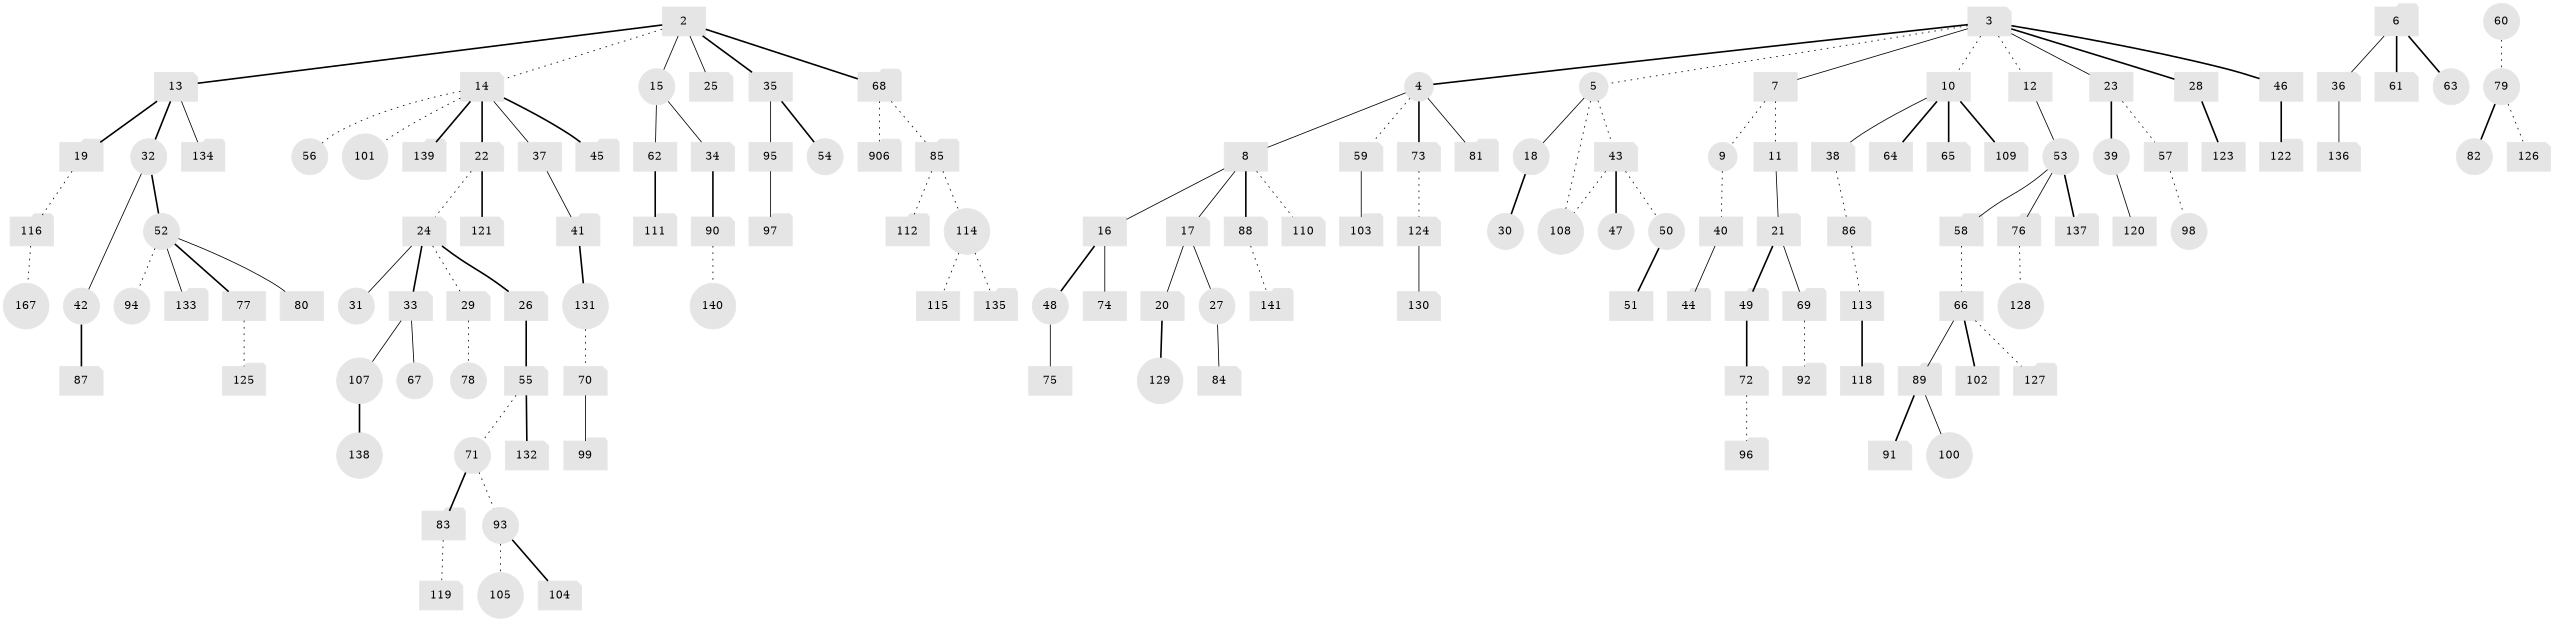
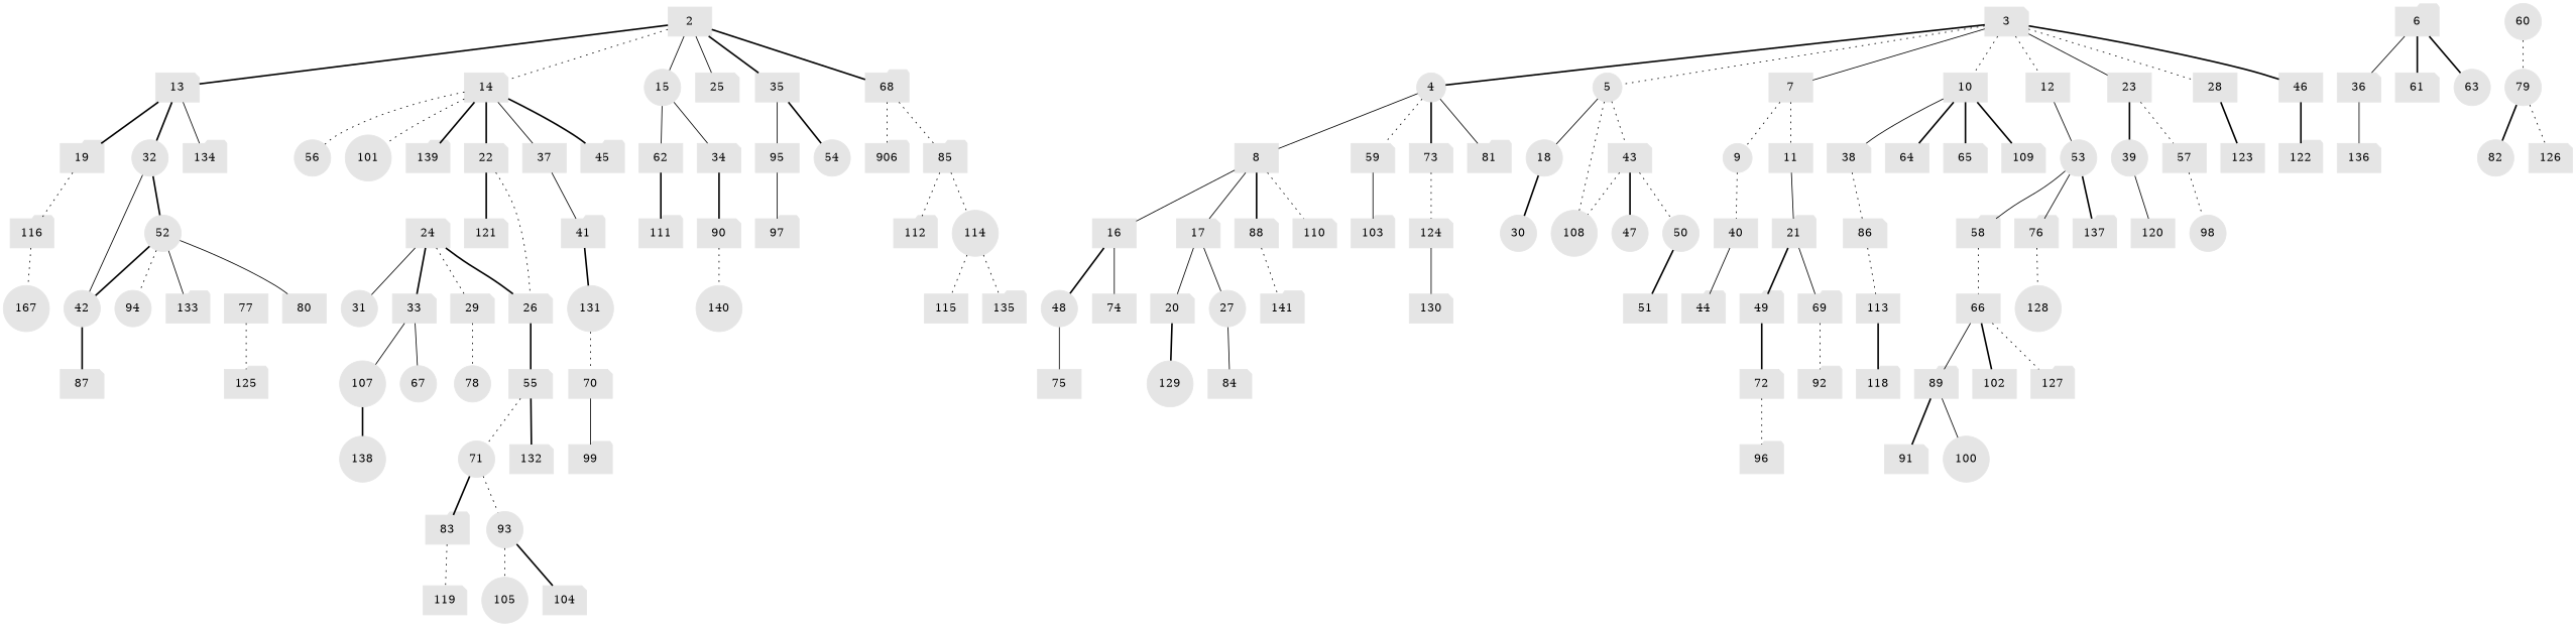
  graph {
    node [color=gray90 shape=circle style=filled]
    edge [style=dotted]
    2 [shape=box]
    13 [shape=note]
    14 [shape=note]
    15
    25 [shape=note]
    35 [shape=box]
    68 [shape=folder]
    3 [shape=note]
    4
    5
    7 [shape=box]
    10 [shape=box]
    12 [shape=box]
    23 [shape=box]
    28 [shape=box]
    46 [shape=box]
    6 [shape=folder]
    36 [shape=note]
    61 [shape=note]
    63
    19 [shape=folder]
    32
    134 [shape=folder]
    22 [shape=note]
    37 [shape=box]
    45 [shape=folder]
    56
    101
    139 [shape=folder]
    34 [shape=note]
    62 [shape=box]
    54
    95 [shape=box]
    85 [shape=folder]
    n35 [label=906 shape=folder]
    8 [shape=box]
    59 [shape=note]
    73 [shape=note]
    81 [shape=folder]
    18
    43 [shape=note]
    108
    9
    11 [shape=box]
    38 [shape=note]
    64 [shape=box]
    65 [shape=note]
    109 [shape=note]
    53
    39
    57 [shape=box]
    123 [shape=box]
    122 [shape=folder]
    16 [shape=box]
    17 [shape=note]
    88 [shape=note]
    110 [shape=note]
    103 [shape=folder]
    124 [shape=note]
    30
    47
    50
    136 [shape=note]
    40 [shape=box]
    21 [shape=folder]
    48
    74 [shape=box]
    20 [shape=note]
    27
    141 [shape=folder]
    44 [shape=folder]
    86 [shape=note]
    49 [shape=folder]
    69 [shape=folder]
    58 [shape=folder]
    76 [shape=folder]
    137 [shape=folder]
    116 [shape=folder]
    42
    52
    24 [shape=note]
    121 [shape=note]
    41 [shape=folder]
    90 [shape=note]
    111 [shape=folder]
    75 [shape=box]
    129
    84 [shape=note]
    n89 [label=167]
    72 [shape=note]
    92 [shape=folder]
    26 [shape=note]
    29 [shape=note]
    31
    33 [shape=note]
    120 [shape=box]
    98
    55 [shape=note]
    78
    67
    107
    71
    132 [shape=note]
    87 [shape=note]
    77 [shape=box]
    80 [shape=box]
    94
    133 [shape=folder]
    70 [shape=note]
    99 [shape=folder]
    138
    140
    97 [shape=folder]
    131
    113 [shape=box]
    51 [shape=box]
    60
    79
    96 [shape=folder]
    125 [shape=folder]
    66 [shape=box]
    128
    83 [shape=folder]
    93
    89 [shape=folder]
    102 [shape=box]
    127 [shape=folder]
    82
    126 [shape=note]
    91 [shape=note]
    100
    112 [shape=folder]
    114
    119 [shape=note]
    104 [shape=note]
    105
    130 [shape=note]
    115 [shape=box]
    135 [shape=folder]
    118 [shape=folder]
    2 -- 13 [style=bold]
    2 -- 14
    2 -- 15 [style=solid]
    2 -- 25 [style=solid]
    2 -- 35 [style=bold]
    2 -- 68 [style=bold]
    13 -- 19 [style=bold]
    13 -- 32 [style=bold]
    13 -- 134 [style=solid]
    14 -- 22 [style=bold]
    14 -- 37 [style=solid]
    14 -- 45 [style=bold]
    14 -- 56
    14 -- 101
    14 -- 139 [style=bold]
    15 -- 34 [style=solid]
    15 -- 62 [style=solid]
    35 -- 54 [style=bold]
    35 -- 95 [style=solid]
    68 -- 85
    68 -- n35
    3 -- 4 [style=bold]
    3 -- 5
    3 -- 7 [style=solid]
    3 -- 10
    3 -- 12
    3 -- 23 [style=solid]
-   3 -- 28 [style=bold]
+   3 -- 28
    3 -- 46 [style=bold]
    4 -- 8 [style=solid]
    4 -- 59
    4 -- 73 [style=bold]
    4 -- 81 [style=solid]
    5 -- 18 [style=solid]
    5 -- 43
    5 -- 108
    7 -- 9
    7 -- 11
    10 -- 38 [style=solid]
    10 -- 64 [style=bold]
    10 -- 65 [style=bold]
    10 -- 109 [style=bold]
    12 -- 53 [style=solid]
    23 -- 39 [style=bold]
    23 -- 57
    28 -- 123 [style=bold]
    46 -- 122 [style=bold]
    6 -- 36 [style=solid]
    6 -- 61 [style=bold]
    6 -- 63 [style=bold]
    36 -- 136 [style=solid]
    19 -- 116
    32 -- 42 [style=solid]
    32 -- 52 [style=bold]
-   22 -- 24
+   22 -- 26
    22 -- 121 [style=bold]
    37 -- 41 [style=solid]
    34 -- 90 [style=bold]
    62 -- 111 [style=bold]
    95 -- 97 [style=solid]
    85 -- 112
    85 -- 114
    8 -- 16 [style=solid]
    8 -- 17 [style=solid]
    8 -- 88 [style=bold]
    8 -- 110
    59 -- 103 [style=solid]
    73 -- 124
    18 -- 30 [style=bold]
    43 -- 108
    43 -- 47 [style=bold]
    43 -- 50
    9 -- 40
    11 -- 21 [style=solid]
    38 -- 86
    53 -- 58 [style=solid]
    53 -- 76 [style=solid]
    53 -- 137 [style=bold]
    39 -- 120 [style=solid]
    57 -- 98
    16 -- 48 [style=bold]
    16 -- 74 [style=solid]
    17 -- 20 [style=solid]
    17 -- 27 [style=solid]
    88 -- 141
    124 -- 130 [style=solid]
    50 -- 51 [style=bold]
    40 -- 44 [style=solid]
    21 -- 49 [style=bold]
    21 -- 69 [style=solid]
    48 -- 75 [style=solid]
    20 -- 129 [style=bold]
    27 -- 84 [style=solid]
    86 -- 113
    49 -- 72 [style=bold]
    69 -- 92
    58 -- 66
    76 -- 128
    116 -- n89
    42 -- 87 [style=bold]
-   52 -- 77 [style=bold]
+   52 -- 42 [style=bold]
    52 -- 80 [style=solid]
    52 -- 94
    52 -- 133 [style=solid]
    24 -- 26 [style=bold]
    24 -- 29
    24 -- 31 [style=solid]
    24 -- 33 [style=bold]
    41 -- 131 [style=bold]
    90 -- 140
    72 -- 96
    26 -- 55 [style=bold]
    29 -- 78
    33 -- 67 [style=solid]
    33 -- 107 [style=solid]
    55 -- 71
    55 -- 132 [style=bold]
    107 -- 138 [style=bold]
    71 -- 83 [style=bold]
    71 -- 93
    77 -- 125
    70 -- 99 [style=solid]
    131 -- 70
    113 -- 118 [style=bold]
    60 -- 79
    79 -- 82 [style=bold]
    79 -- 126
    66 -- 89 [style=solid]
    66 -- 102 [style=bold]
    66 -- 127
    83 -- 119
    93 -- 104 [style=bold]
    93 -- 105
    89 -- 91 [style=bold]
    89 -- 100 [style=solid]
    114 -- 115
    114 -- 135
  }
